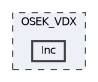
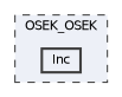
  digraph {
    compound=true
    n1 [color=grey25 fillcolor="#edf0f7" fontname=Helvetica fontsize=10 height=0.2 label=Inc shape=box style="filled,bold" width=0.4]
    subgraph cluster_1 {
      bgcolor="#edf0f7"
      fontname=Helvetica
      fontsize=10
-     label=OSEK_VDX
+     label=OSEK_OSEK
      pencolor=grey25
      style="filled,dashed"
      n1
    }
  }
